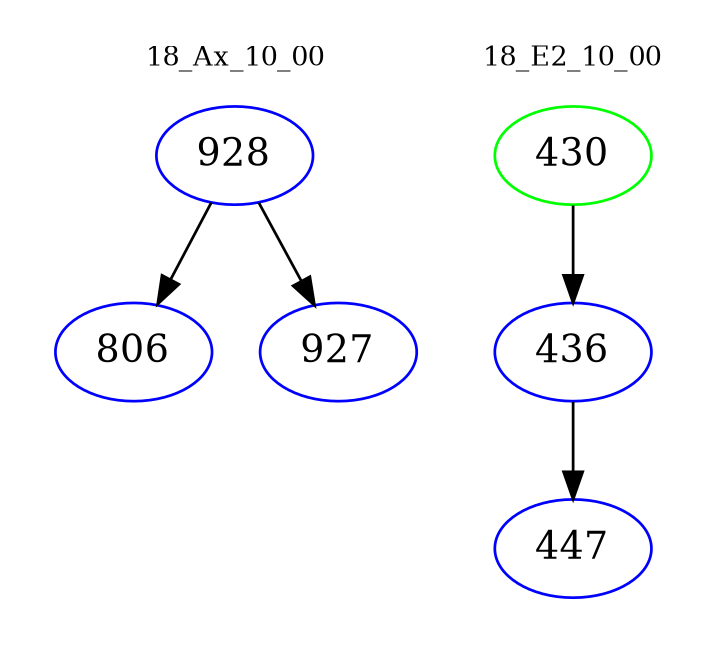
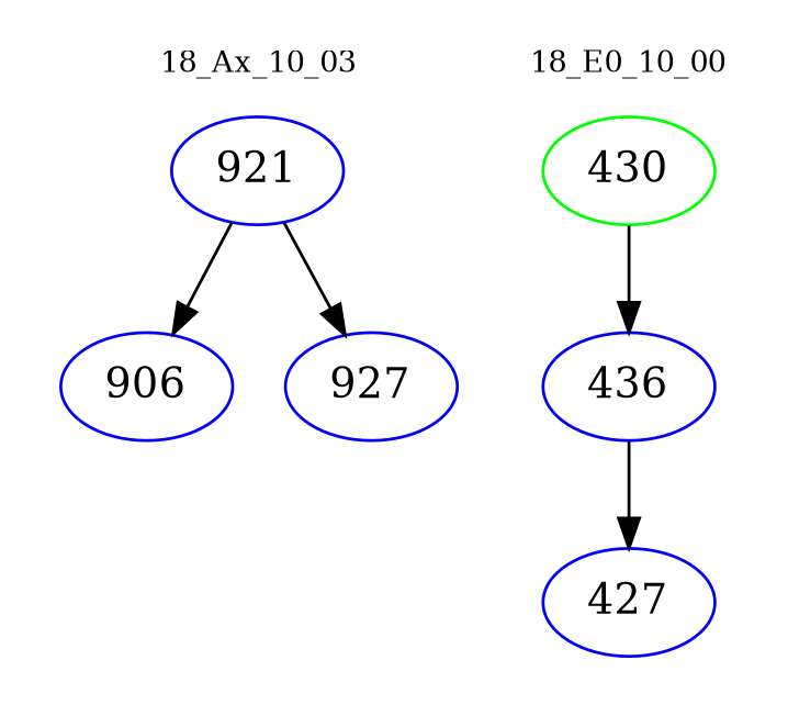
  digraph {
    node [color=blue]
    edge [color=black]
-   n1 [label=928]
-   n2 [label=806]
+   n1 [label=921]
+   n2 [label=906]
    n3 [label=927]
    n4 [label=436]
    n5 [color=green label=430]
-   n6 [label=447]
+   n6 [label=427]
    subgraph cluster_1 {
      color=white
      fontsize=10
-     label="18_Ax_10_00"
+     label="18_Ax_10_03"
      n1
      n2
      n3
    }
    subgraph cluster_2 {
      color=white
      fontsize=10
-     label="18_E2_10_00"
+     label="18_E0_10_00"
      n4
      n5
      n6
    }
    n1 -> n2
    n1 -> n3
    n4 -> n6
    n5 -> n4
  }
